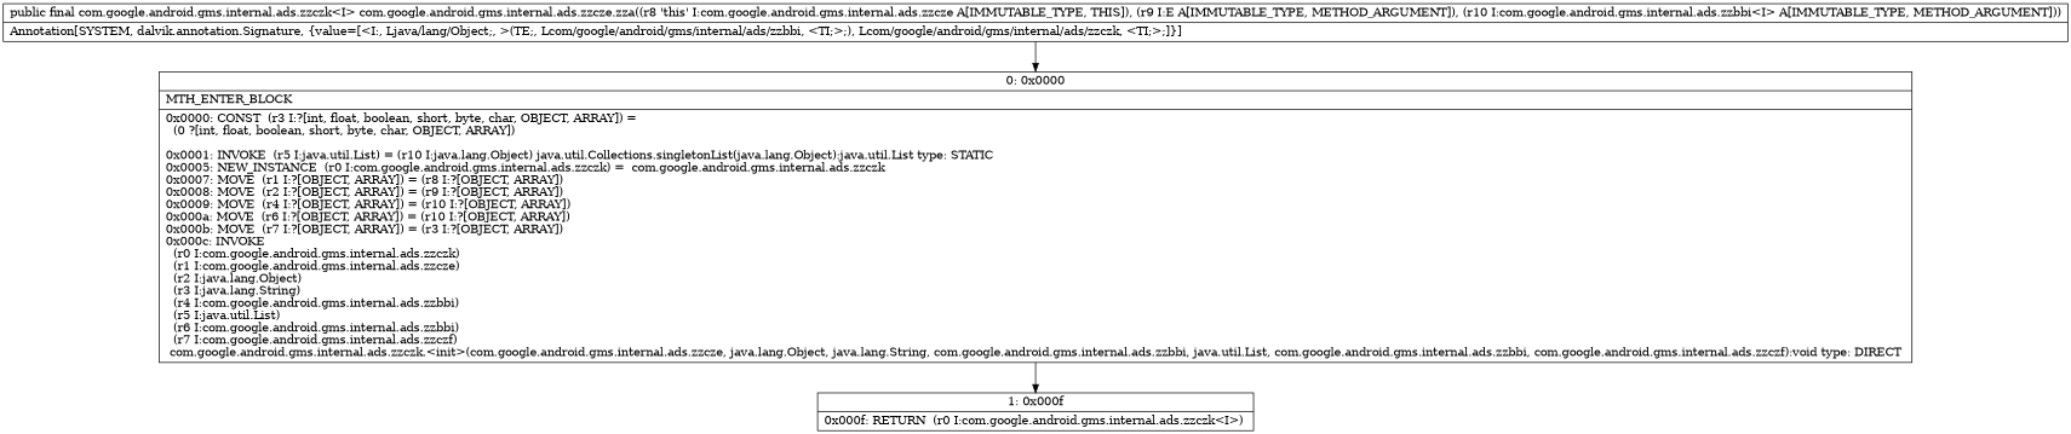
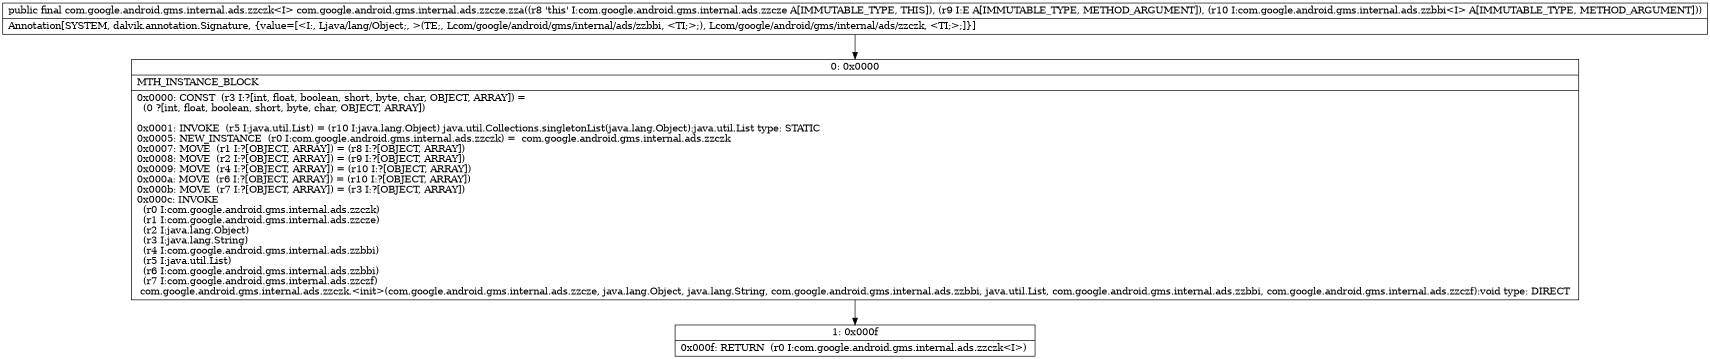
  digraph {
    node [shape=record]
-   n1 [label="{0\:\ 0x0000|MTH_ENTER_BLOCK\l|0x0000: CONST  (r3 I:?[int, float, boolean, short, byte, char, OBJECT, ARRAY]) = \l  (0 ?[int, float, boolean, short, byte, char, OBJECT, ARRAY])\l \l0x0001: INVOKE  (r5 I:java.util.List) = (r10 I:java.lang.Object) java.util.Collections.singletonList(java.lang.Object):java.util.List type: STATIC \l0x0005: NEW_INSTANCE  (r0 I:com.google.android.gms.internal.ads.zzczk) =  com.google.android.gms.internal.ads.zzczk \l0x0007: MOVE  (r1 I:?[OBJECT, ARRAY]) = (r8 I:?[OBJECT, ARRAY]) \l0x0008: MOVE  (r2 I:?[OBJECT, ARRAY]) = (r9 I:?[OBJECT, ARRAY]) \l0x0009: MOVE  (r4 I:?[OBJECT, ARRAY]) = (r10 I:?[OBJECT, ARRAY]) \l0x000a: MOVE  (r6 I:?[OBJECT, ARRAY]) = (r10 I:?[OBJECT, ARRAY]) \l0x000b: MOVE  (r7 I:?[OBJECT, ARRAY]) = (r3 I:?[OBJECT, ARRAY]) \l0x000c: INVOKE  \l  (r0 I:com.google.android.gms.internal.ads.zzczk)\l  (r1 I:com.google.android.gms.internal.ads.zzcze)\l  (r2 I:java.lang.Object)\l  (r3 I:java.lang.String)\l  (r4 I:com.google.android.gms.internal.ads.zzbbi)\l  (r5 I:java.util.List)\l  (r6 I:com.google.android.gms.internal.ads.zzbbi)\l  (r7 I:com.google.android.gms.internal.ads.zzczf)\l com.google.android.gms.internal.ads.zzczk.\<init\>(com.google.android.gms.internal.ads.zzcze, java.lang.Object, java.lang.String, com.google.android.gms.internal.ads.zzbbi, java.util.List, com.google.android.gms.internal.ads.zzbbi, com.google.android.gms.internal.ads.zzczf):void type: DIRECT \l}"]
+   n1 [label="{0\:\ 0x0000|MTH_INSTANCE_BLOCK\l|0x0000: CONST  (r3 I:?[int, float, boolean, short, byte, char, OBJECT, ARRAY]) = \l  (0 ?[int, float, boolean, short, byte, char, OBJECT, ARRAY])\l \l0x0001: INVOKE  (r5 I:java.util.List) = (r10 I:java.lang.Object) java.util.Collections.singletonList(java.lang.Object):java.util.List type: STATIC \l0x0005: NEW_INSTANCE  (r0 I:com.google.android.gms.internal.ads.zzczk) =  com.google.android.gms.internal.ads.zzczk \l0x0007: MOVE  (r1 I:?[OBJECT, ARRAY]) = (r8 I:?[OBJECT, ARRAY]) \l0x0008: MOVE  (r2 I:?[OBJECT, ARRAY]) = (r9 I:?[OBJECT, ARRAY]) \l0x0009: MOVE  (r4 I:?[OBJECT, ARRAY]) = (r10 I:?[OBJECT, ARRAY]) \l0x000a: MOVE  (r6 I:?[OBJECT, ARRAY]) = (r10 I:?[OBJECT, ARRAY]) \l0x000b: MOVE  (r7 I:?[OBJECT, ARRAY]) = (r3 I:?[OBJECT, ARRAY]) \l0x000c: INVOKE  \l  (r0 I:com.google.android.gms.internal.ads.zzczk)\l  (r1 I:com.google.android.gms.internal.ads.zzcze)\l  (r2 I:java.lang.Object)\l  (r3 I:java.lang.String)\l  (r4 I:com.google.android.gms.internal.ads.zzbbi)\l  (r5 I:java.util.List)\l  (r6 I:com.google.android.gms.internal.ads.zzbbi)\l  (r7 I:com.google.android.gms.internal.ads.zzczf)\l com.google.android.gms.internal.ads.zzczk.\<init\>(com.google.android.gms.internal.ads.zzcze, java.lang.Object, java.lang.String, com.google.android.gms.internal.ads.zzbbi, java.util.List, com.google.android.gms.internal.ads.zzbbi, com.google.android.gms.internal.ads.zzczf):void type: DIRECT \l}"]
    n2 [label="{1\:\ 0x000f|0x000f: RETURN  (r0 I:com.google.android.gms.internal.ads.zzczk\<I\>) \l}"]
    n3 [label="{public final com.google.android.gms.internal.ads.zzczk\<I\> com.google.android.gms.internal.ads.zzcze.zza((r8 'this' I:com.google.android.gms.internal.ads.zzcze A[IMMUTABLE_TYPE, THIS]), (r9 I:E A[IMMUTABLE_TYPE, METHOD_ARGUMENT]), (r10 I:com.google.android.gms.internal.ads.zzbbi\<I\> A[IMMUTABLE_TYPE, METHOD_ARGUMENT]))  | Annotation[SYSTEM, dalvik.annotation.Signature, \{value=[\<I:, Ljava\/lang\/Object;, \>(TE;, Lcom\/google\/android\/gms\/internal\/ads\/zzbbi, \<TI;\>;), Lcom\/google\/android\/gms\/internal\/ads\/zzczk, \<TI;\>;]\}]\l}"]
    n1 -> n2
    n3 -> n1
  }
